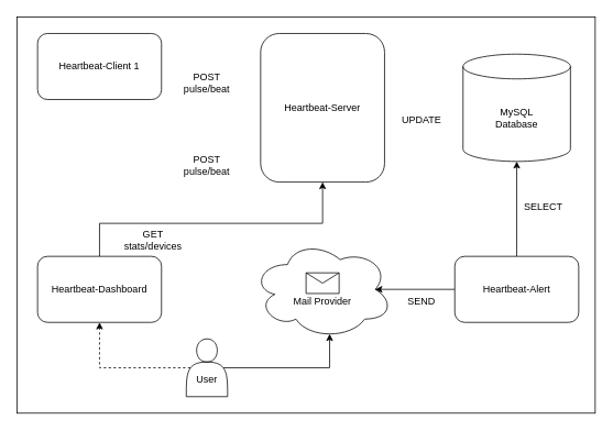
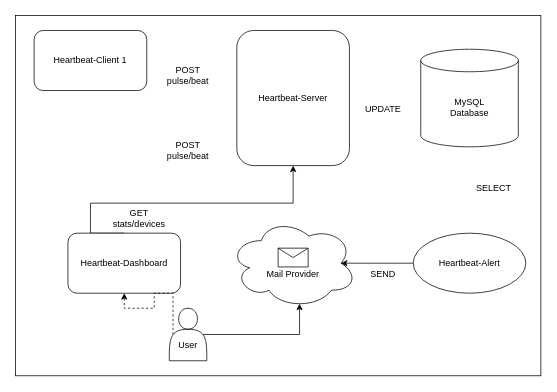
  <mxCell id="0" />
  <mxCell id="1" parent="0" />
  <mxCell id="2" value="" style="rounded=0;whiteSpace=wrap;html=1;" vertex="1" parent="1"><mxGeometry x="20" y="20" width="700" height="480" as="geometry" /></mxCell>
  <mxCell id="3" value="Heartbeat-Client 1" style="rounded=1;whiteSpace=wrap;html=1;" parent="1" vertex="1"><mxGeometry x="45" y="40" width="150" height="80" as="geometry" /></mxCell>
  <mxCell id="4" value="&lt;br&gt;&lt;br&gt;Mail Provider" style="ellipse;shape=cloud;whiteSpace=wrap;html=1;" parent="1" vertex="1"><mxGeometry x="305" y="290" width="170" height="120" as="geometry" /></mxCell>
  <mxCell id="5" value="MySQL&lt;br&gt;Database" style="shape=cylinder3;whiteSpace=wrap;html=1;boundedLbl=1;backgroundOutline=1;size=15;" parent="1" vertex="1"><mxGeometry x="560" y="65" width="130" height="130" as="geometry" /></mxCell>
  <mxCell id="6" value="" style="shape=message;html=1;whiteSpace=wrap;html=1;outlineConnect=0;" parent="1" vertex="1"><mxGeometry x="370" y="330" width="40" height="25" as="geometry" /></mxCell>
- <mxCell id="7" style="edgeStyle=orthogonalEdgeStyle;rounded=0;orthogonalLoop=1;jettySize=auto;html=1;entryX=0.5;entryY=1;entryDx=0;entryDy=0;entryPerimeter=0;" parent="1" source="9" target="5" edge="1"><mxGeometry relative="1" as="geometry"><mxPoint x="635" y="220" as="targetPoint" /></mxGeometry></mxCell>
  <mxCell id="8" style="edgeStyle=orthogonalEdgeStyle;rounded=0;orthogonalLoop=1;jettySize=auto;html=1;entryX=0.875;entryY=0.5;entryDx=0;entryDy=0;entryPerimeter=0;" parent="1" source="9" target="4" edge="1"><mxGeometry relative="1" as="geometry" /></mxCell>
- <mxCell id="9" value="Heartbeat-Alert" style="rounded=1;whiteSpace=wrap;html=1;" parent="1" vertex="1"><mxGeometry x="550" y="310" width="150" height="80" as="geometry" /></mxCell>
+ <mxCell id="9" value="Heartbeat-Alert" style="ellipse;whiteSpace=wrap;html=1;" parent="1" vertex="1"><mxGeometry x="550" y="310" width="150" height="80" as="geometry" /></mxCell>
  <mxCell id="10" value="Heartbeat-Server" style="rounded=1;whiteSpace=wrap;html=1;" parent="1" vertex="1"><mxGeometry x="315" y="40" width="150" height="180" as="geometry" /></mxCell>
  <mxCell id="11" value="POST pulse/beat" style="text;html=1;strokeColor=none;fillColor=none;align=center;verticalAlign=middle;whiteSpace=wrap;rounded=0;" parent="1" vertex="1"><mxGeometry x="210" y="90" width="80" height="20" as="geometry" /></mxCell>
  <mxCell id="12" value="GET stats/devices" style="text;html=1;strokeColor=none;fillColor=none;align=center;verticalAlign=middle;whiteSpace=wrap;rounded=0;" parent="1" vertex="1"><mxGeometry x="155" y="280" width="60" height="20" as="geometry" /></mxCell>
  <mxCell id="13" value="UPDATE" style="text;html=1;strokeColor=none;fillColor=none;align=center;verticalAlign=middle;whiteSpace=wrap;rounded=0;" parent="1" vertex="1"><mxGeometry x="490" y="140" width="40" height="10" as="geometry" /></mxCell>
  <mxCell id="14" value="SELECT" style="text;html=1;strokeColor=none;fillColor=none;align=center;verticalAlign=middle;whiteSpace=wrap;rounded=0;" parent="1" vertex="1"><mxGeometry x="635" y="240" width="45" height="20" as="geometry" /></mxCell>
  <mxCell id="15" value="SEND" style="text;html=1;strokeColor=none;fillColor=none;align=center;verticalAlign=middle;whiteSpace=wrap;rounded=0;" parent="1" vertex="1"><mxGeometry x="470" y="355" width="80" height="20" as="geometry" /></mxCell>
  <mxCell id="16" style="edgeStyle=orthogonalEdgeStyle;rounded=0;orthogonalLoop=1;jettySize=auto;html=1;entryX=0.5;entryY=1;entryDx=0;entryDy=0;exitX=0.5;exitY=0;exitDx=0;exitDy=0;" parent="1" source="17" target="10" edge="1"><mxGeometry relative="1" as="geometry"><mxPoint x="105" y="300" as="sourcePoint" /><Array as="points"><mxPoint x="120" y="270" /><mxPoint x="390" y="270" /></Array></mxGeometry></mxCell>
- <mxCell id="17" value="Heartbeat-Dashboard" style="rounded=1;whiteSpace=wrap;html=1;" parent="1" vertex="1"><mxGeometry x="45" y="310" width="150" height="80" as="geometry" /></mxCell>
+ <mxCell id="17" value="Heartbeat-Dashboard" style="rounded=1;whiteSpace=wrap;html=1;" parent="1" vertex="1"><mxGeometry x="90" y="310" width="150" height="80" as="geometry" /></mxCell>
  <mxCell id="18" value="POST pulse/beat" style="text;html=1;strokeColor=none;fillColor=none;align=center;verticalAlign=middle;whiteSpace=wrap;rounded=0;" parent="1" vertex="1"><mxGeometry x="210" y="190" width="80" height="20" as="geometry" /></mxCell>
  <mxCell id="19" style="edgeStyle=orthogonalEdgeStyle;rounded=0;orthogonalLoop=1;jettySize=auto;html=1;entryX=0.5;entryY=1;entryDx=0;entryDy=0;exitX=0.1;exitY=0.5;exitDx=0;exitDy=0;exitPerimeter=0;dashed=1;" parent="1" source="21" target="17" edge="1"><mxGeometry relative="1" as="geometry" /></mxCell>
  <mxCell id="20" style="edgeStyle=orthogonalEdgeStyle;rounded=0;orthogonalLoop=1;jettySize=auto;html=1;exitX=0.9;exitY=0.5;exitDx=0;exitDy=0;exitPerimeter=0;entryX=0.55;entryY=0.95;entryDx=0;entryDy=0;entryPerimeter=0;" parent="1" source="21" target="4" edge="1"><mxGeometry relative="1" as="geometry"><Array as="points"><mxPoint x="399" y="445" /></Array></mxGeometry></mxCell>
  <mxCell id="21" value="&lt;br&gt;&lt;br&gt;User" style="shape=actor;whiteSpace=wrap;html=1;" parent="1" vertex="1"><mxGeometry x="225" y="410" width="50" height="70" as="geometry" /></mxCell>
